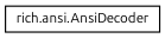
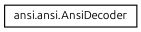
  digraph {
    rankdir=LR
    fontname=Ubuntu
-   n1 [color=black fillcolor=white fontname=Ubuntu fontsize=10 height=0.2 label="rich.ansi.AnsiDecoder" shape=record style=filled width=0.4]
+   n1 [color=black fillcolor=white fontname=Ubuntu fontsize=10 height=0.2 label="ansi.ansi.AnsiDecoder" shape=record style=filled width=0.4]
  }
